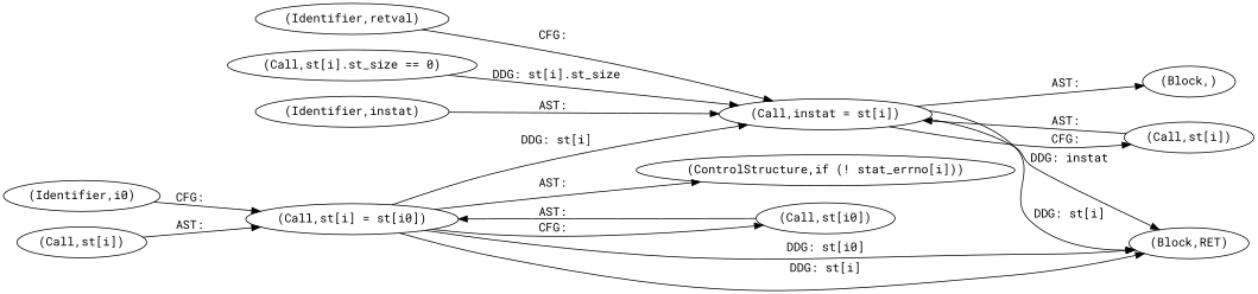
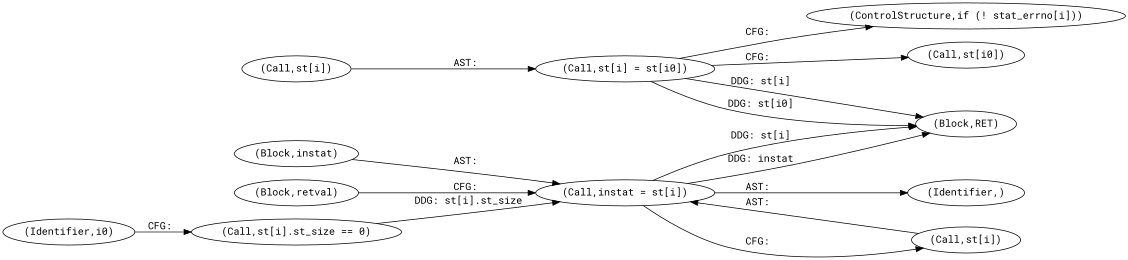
  digraph {
    fontname="Roboto Mono"
    rankdir=LR
    node [fontname="Roboto Mono"]
    edge [fontname="Roboto Mono"]
    n1 [label="(Call,st[i] = st[i0])"]
    n2 [label="(Call,instat = st[i])"]
    n3 [label="(Call,st[i0])"]
    n4 [label="(Block,RET)"]
    n5 [label="(ControlStructure,if (! stat_errno[i]))"]
-   n6 [label="(Block,)"]
+   n6 [label="(Identifier,)"]
    n7 [label="(Call,st[i])"]
-   n8 [label="(Identifier,retval)"]
+   n8 [label="(Block,retval)"]
    n9 [label="(Call,st[i].st_size == 0)"]
-   n10 [label="(Identifier,instat)"]
+   n10 [label="(Block,instat)"]
    n11 [label="(Identifier,i0)"]
    n12 [label="(Call,st[i])"]
-   n1 -> n2 [label="DDG: st[i]"]
    n1 -> n3 [label="CFG: "]
    n1 -> n4 [label="DDG: st[i0]"]
    n1 -> n4 [label="DDG: st[i]"]
-   n1 -> n5 [label="AST: "]
+   n1 -> n5 [label="CFG: "]
    n2 -> n4 [label="DDG: instat"]
    n2 -> n4 [label="DDG: st[i]"]
    n2 -> n6 [label="AST: "]
    n2 -> n7 [label="CFG: "]
-   n3 -> n1 [label="AST: "]
    n7 -> n2 [label="AST: "]
    n8 -> n2 [label="CFG: "]
    n9 -> n2 [label="DDG: st[i].st_size"]
    n10 -> n2 [label="AST: "]
-   n11 -> n1 [label="CFG: "]
+   n11 -> n9 [label="CFG: "]
    n12 -> n1 [label="AST: "]
  }
